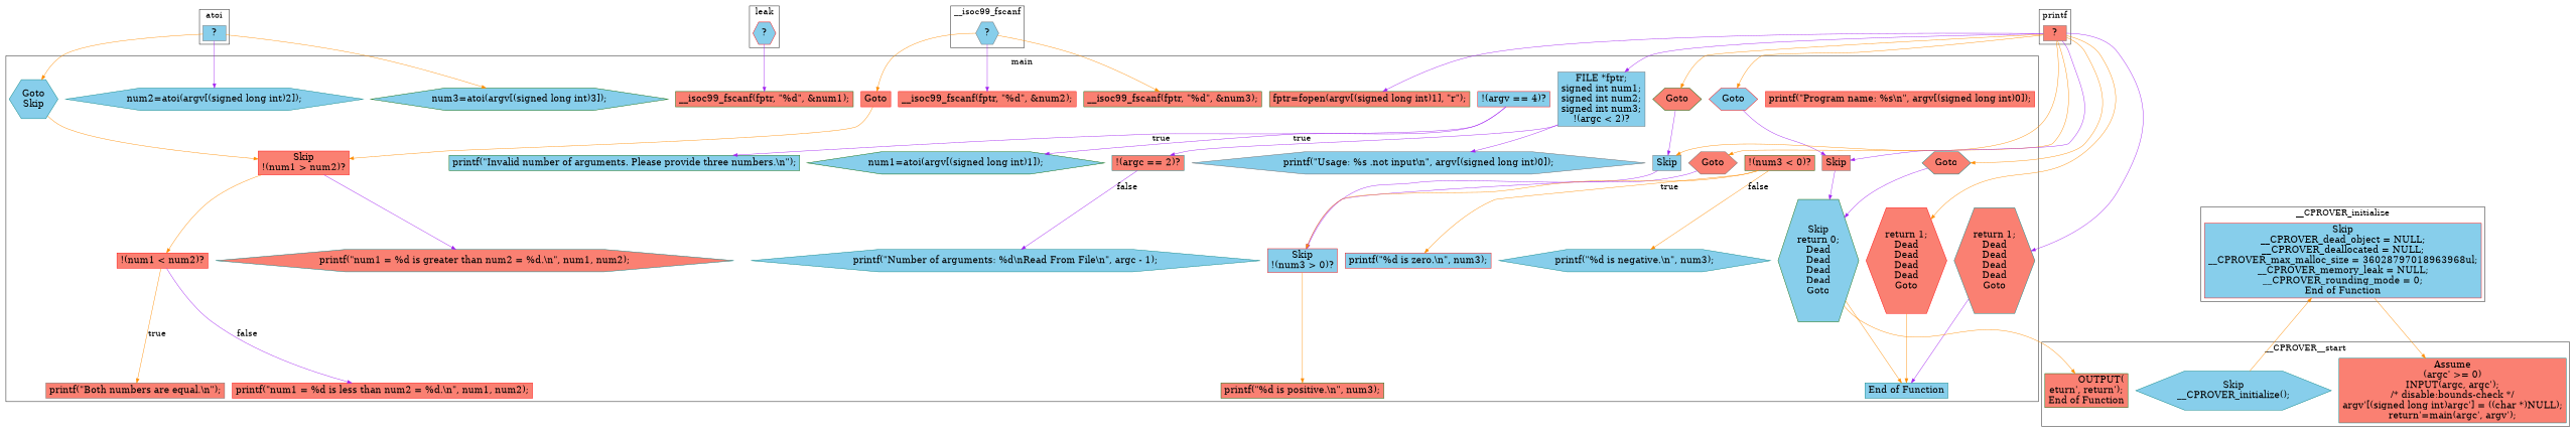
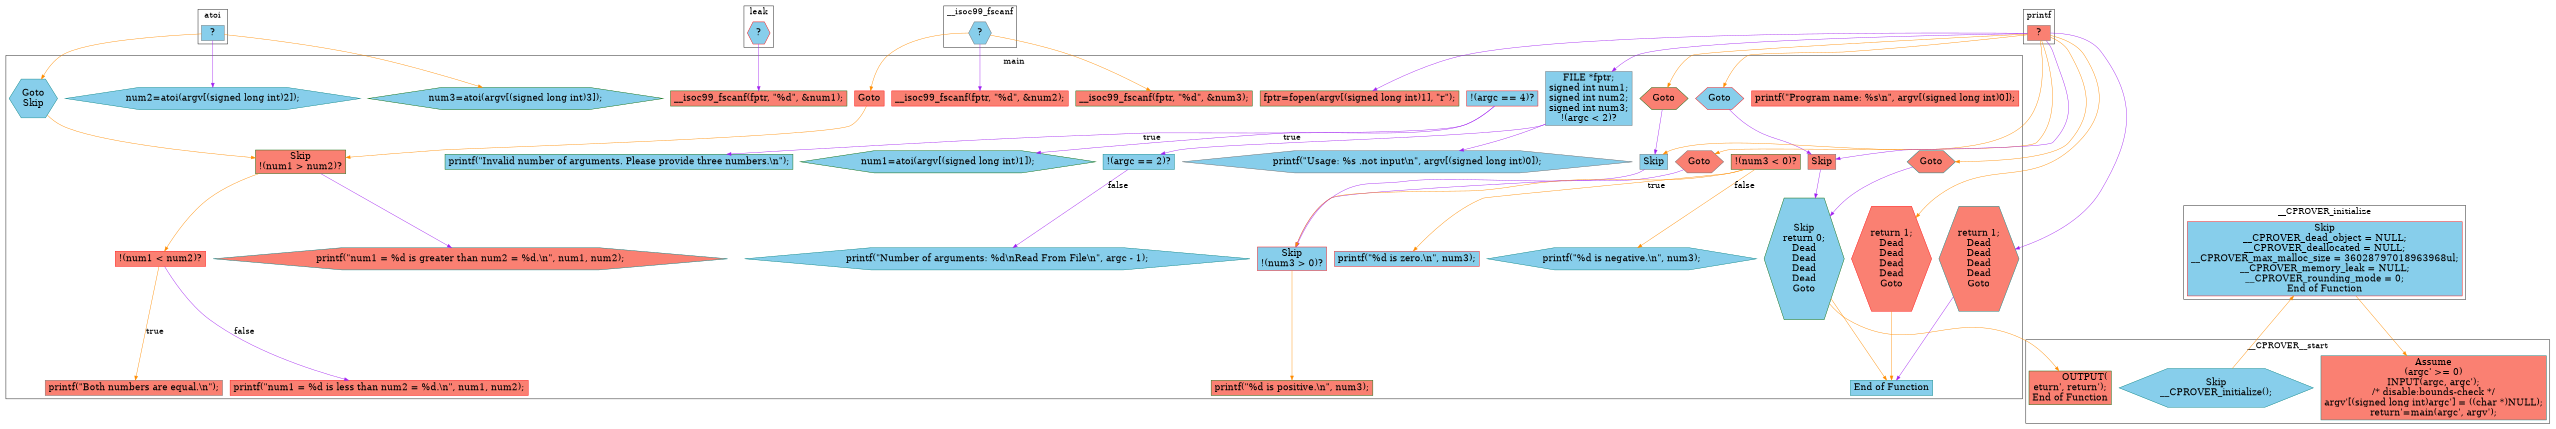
  digraph {
    color=black
    compound=true
    fontsize=20
    node [color=red fillcolor=salmon fontsize=22 shape=box style=filled]
    edge [color=darkorange]
    n1 [label="printf(\"Program name: %s\\n\", argv[(signed long int)0]);"]
-   n2 [color=teal label="!(argc == 2)?"]
-   n3 [fillcolor=skyblue label="!(argv == 4)?"]
+   n2 [color=teal fillcolor=skyblue label="!(argc == 2)?"]
+   n3 [fillcolor=skyblue label="!(argc == 4)?"]
    n4 [color=teal fillcolor=skyblue label="printf(\"Number of arguments: %d\\nRead From File\\n\", argc - 1);" shape=hexagon]
    n5 [color=darkgreen fillcolor=skyblue label="printf(\"Invalid number of arguments. Please provide three numbers.\\n\");"]
    n6 [color=darkgreen fillcolor=skyblue label="num1=atoi(argv[(signed long int)1]);" shape=hexagon]
    n7 [color=gray40 fillcolor=skyblue label="printf(\"Usage: %s .not input\\n\", argv[(signed long int)0]);" shape=hexagon]
    n8 [color=darkgreen label="fptr=fopen(argv[(signed long int)1], \"r\");"]
    n9 [color=teal fillcolor=skyblue label="num2=atoi(argv[(signed long int)2]);" shape=hexagon]
    n10 [color=darkgreen label="__isoc99_fscanf(fptr, \"%d\", &num1);"]
    n11 [color=darkgreen fillcolor=skyblue label="num3=atoi(argv[(signed long int)3]);" shape=hexagon]
    n12 [label="__isoc99_fscanf(fptr, \"%d\", &num2);"]
    n13 [color=darkgreen label="__isoc99_fscanf(fptr, \"%d\", &num3);"]
    n14 [label=Goto]
    n15 [color=teal fillcolor=skyblue label="End of Function"]
    n16 [label="!(num1 \< num2)?"]
    n17 [color=gray40 label="printf(\"Both numbers are equal.\\n\");"]
    n18 [label="printf(\"num1 = %d is less than num2 = %d.\\n\", num1, num2);"]
    n19 [color=teal label="printf(\"num1 = %d is greater than num2 = %d.\\n\", num1, num2);" shape=hexagon]
    n20 [color=gray40 label=Goto shape=hexagon]
    n21 [color=gray40 fillcolor=skyblue label=Skip]
    n22 [color=darkgreen label=Goto shape=hexagon]
    n23 [color=darkgreen label="!(num3 \< 0)?"]
    n24 [fillcolor=skyblue label="printf(\"%d is zero.\\n\", num3);"]
    n25 [color=teal fillcolor=skyblue label="printf(\"%d is negative.\\n\", num3);" shape=hexagon]
    n26 [color=darkgreen label="printf(\"%d is positive.\\n\", num3);"]
    n27 [color=teal label=Goto shape=hexagon]
    n28 [color=gray40 label=Skip]
    n29 [fillcolor=skyblue label=Goto shape=hexagon]
    n30 [color=gray40 fillcolor=skyblue label="FILE *fptr;\nsigned int num1;\nsigned int num2;\nsigned int num3;\n!(argc \< 2)?"]
    n31 [color=teal fillcolor=skyblue label="Goto\nSkip" shape=hexagon]
    n32 [label="return 1;\nDead\nDead\nDead\nDead\nGoto" shape=hexagon]
    n33 [color=teal label="return 1;\nDead\nDead\nDead\nDead\nGoto" shape=hexagon]
-   n34 [label="Skip\n!(num1 \> num2)?"]
+   n34 [color=darkgreen label="Skip\n!(num1 \> num2)?"]
    n35 [fillcolor=skyblue label="Skip\n!(num3 \> 0)?"]
    n36 [color=darkgreen fillcolor=skyblue label="Skip\nreturn 0;\nDead\nDead\nDead\nDead\nGoto" shape=hexagon]
    n37 [color=teal fillcolor=skyblue label="Skip\n__CPROVER_initialize();" shape=hexagon]
    n38 [color=teal label="Assume\n(argc' \>= 0)\nINPUT(\argc\, argc');\n/* disable:bounds-check */\nargv'[(signed long int)argc'] = ((char *)NULL);\nreturn'=main(argc', argv');"]
    n39 [color=darkgreen label="OUTPUT(\return'\, return');\nEnd of Function"]
    n40 [color=gray40 fillcolor=skyblue label="?"]
    n41 [fillcolor=skyblue label="Skip\n__CPROVER_dead_object = NULL;\n__CPROVER_deallocated = NULL;\n__CPROVER_max_malloc_size = 36028797018963968ul;\n__CPROVER_memory_leak = NULL;\n__CPROVER_rounding_mode = 0;\nEnd of Function"]
    n42 [color=gray40 label="?"]
    n43 [fillcolor=skyblue label="?" shape=hexagon]
    n44 [color=gray40 fillcolor=skyblue label="?" shape=hexagon]
    subgraph cluster_1 {
      label=main
      n1
      n2
      n3
      n4
      n5
      n6
      n7
      n8
      n9
      n10
      n11
      n12
      n13
      n14
      n15
      n16
      n17
      n18
      n19
      n20
      n21
      n22
      n23
      n24
      n25
      n26
      n27
      n28
      n29
      n30
      n31
      n32
      n33
      n34
      n35
      n36
    }
    subgraph cluster_2 {
      label=__CPROVER__start
      n37
      n38
      n39
    }
    subgraph cluster_3 {
      label=atoi
      rank=sink
      n40
    }
    subgraph cluster_4 {
      label=__CPROVER_initialize
      n41
    }
    subgraph cluster_5 {
      label=printf
      rank=sink
      n42
    }
    subgraph cluster_6 {
      label=leak
      rank=sink
      n43
    }
    subgraph cluster_7 {
      label=__isoc99_fscanf
      rank=sink
      n44
    }
    n2 -> n4 [color=purple fontsize=20 label=false]
    n3 -> n5 [color=purple fontsize=20 label=true]
    n3 -> n6 [color=purple fontsize=20 label=true]
    n14 -> n34
    n16 -> n17 [fontsize=20 label=true]
    n16 -> n18 [color=purple fontsize=20 label=false]
    n20 -> n35 [color=purple]
    n21 -> n35 [color=purple]
    n22 -> n21 [color=purple]
    n23 -> n24 [fontsize=20 label=true]
    n23 -> n25 [fontsize=20 label=false]
    n23 -> n35
    n27 -> n36 [color=purple]
    n28 -> n36 [color=purple]
    n29 -> n28 [color=purple]
    n30 -> n2 [color=purple]
    n30 -> n7 [color=purple]
    n31 -> n34
    n32 -> n15
    n33 -> n15 [color=purple]
    n34 -> n16
    n34 -> n19 [color=purple]
    n35 -> n26
    n36 -> n15
    n36 -> n39
    n37 -> n41
    n40 -> n9 [color=purple]
    n40 -> n11
    n40 -> n31
    n41 -> n38
    n42 -> n8 [color=purple]
    n42 -> n20
    n42 -> n21
    n42 -> n22
    n42 -> n27
    n42 -> n28 [color=purple]
    n42 -> n29
    n42 -> n30 [color=purple]
    n42 -> n32
    n42 -> n33 [color=purple]
    n43 -> n10 [color=purple]
    n44 -> n12 [color=purple]
    n44 -> n13
    n44 -> n14
  }
